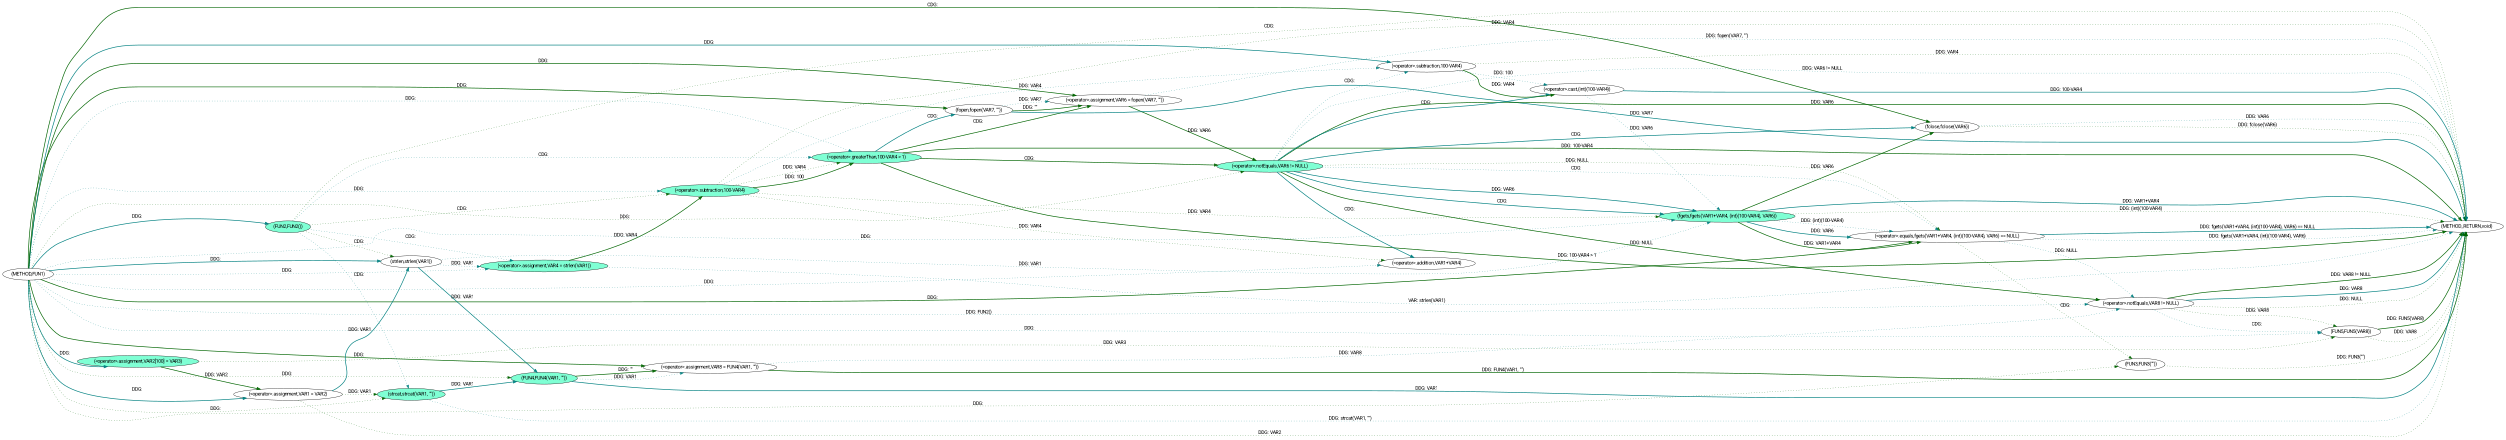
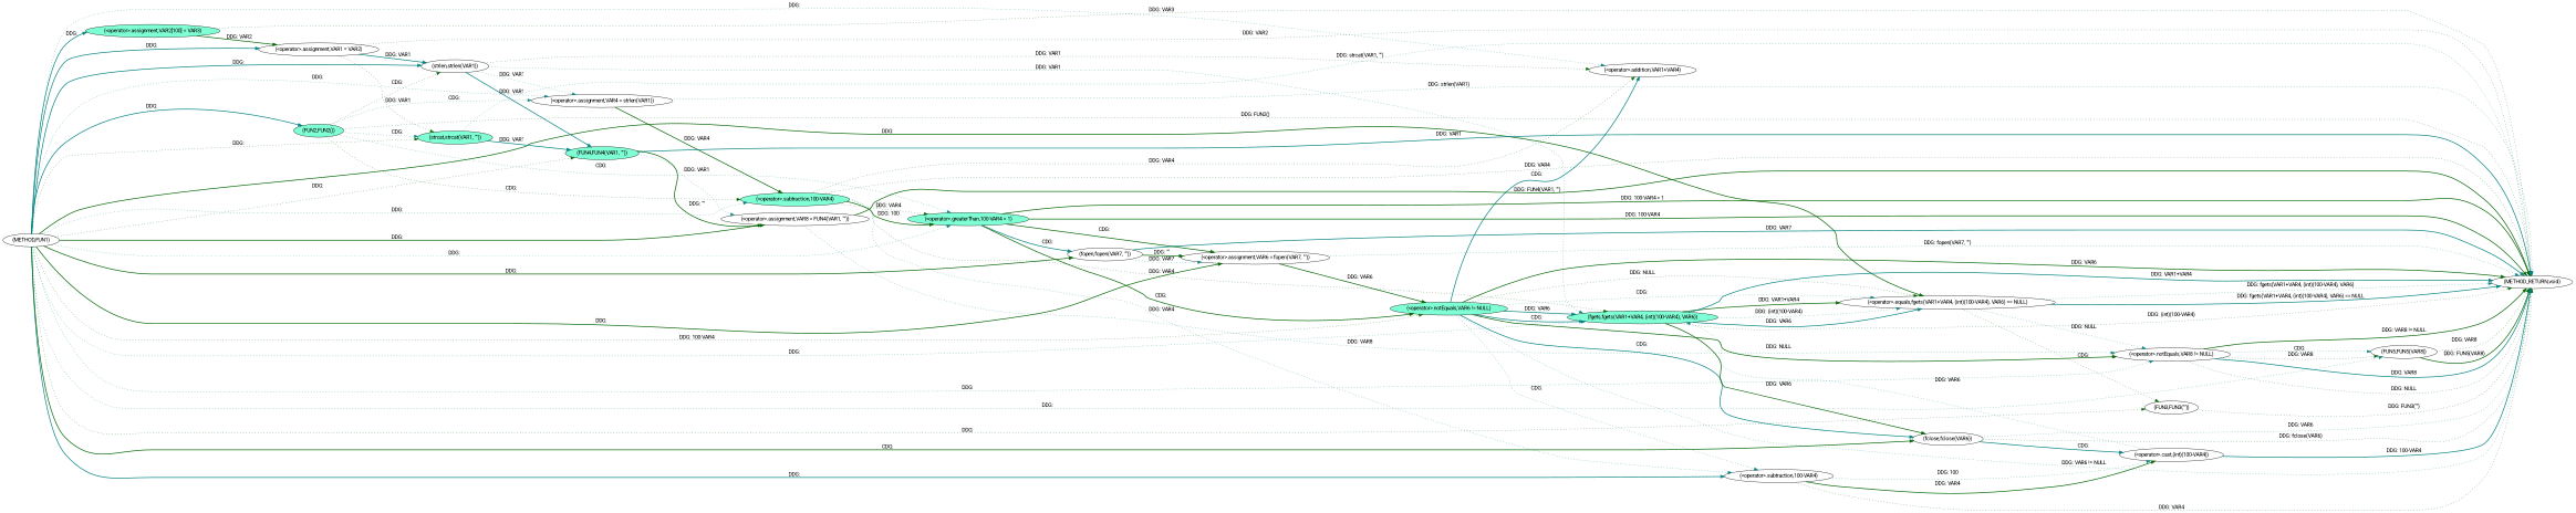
  digraph {
    fontname=Roboto
    rankdir=LR
    node [fillcolor=white fontname=Roboto style=filled]
    edge [color=teal fontname=Roboto style=dotted]
    n1 [label="(METHOD,FUN1)"]
    n2 [fillcolor=aquamarine label="(<operator>.assignment,VAR2[100] = VAR3)"]
    n3 [label="(<operator>.assignment,VAR1 = VAR2)"]
    n4 [fillcolor=aquamarine label="(FUN2,FUN2())"]
-   n5 [fillcolor=aquamarine label="(<operator>.assignment,VAR4 = strlen(VAR1))"]
+   n5 [label="(<operator>.assignment,VAR4 = strlen(VAR1))"]
    n6 [label="(strlen,strlen(VAR1))"]
    n7 [fillcolor=aquamarine label="(<operator>.greaterThan,100-VAR4 > 1)"]
    n8 [fillcolor=aquamarine label="(<operator>.subtraction,100-VAR4)"]
    n9 [label="(<operator>.assignment,VAR6 = fopen(VAR7, \"\"))"]
    n10 [label="(fopen,fopen(VAR7, \"\"))"]
    n11 [fillcolor=aquamarine label="(<operator>.notEquals,VAR6 != NULL)"]
    n12 [label="(<operator>.equals,fgets(VAR1+VAR4, (int)(100-VAR4), VAR6) == NULL)"]
    n13 [fillcolor=aquamarine label="(fgets,fgets(VAR1+VAR4, (int)(100-VAR4), VAR6))"]
    n14 [label="(<operator>.addition,VAR1+VAR4)"]
    n15 [label="(<operator>.subtraction,100-VAR4)"]
    n16 [label="(FUN3,FUN3(\"\"))"]
    n17 [label="(fclose,fclose(VAR6))"]
    n18 [fillcolor=aquamarine label="(strcat,strcat(VAR1, \"\"))"]
    n19 [label="(<operator>.assignment,VAR8 = FUN4(VAR1, \"\"))"]
    n20 [fillcolor=aquamarine label="(FUN4,FUN4(VAR1, \"\"))"]
    n21 [label="(<operator>.notEquals,VAR8 != NULL)"]
    n22 [label="(FUN5,FUN5(VAR8))"]
    n23 [label="(METHOD_RETURN,void)"]
    n24 [label="(<operator>.cast,(int)(100-VAR4))"]
    n1 -> n2 [label="DDG: " style=bold]
    n1 -> n3 [label="DDG: " style=bold]
    n1 -> n4 [label="DDG: " style=bold]
    n1 -> n5 [label="DDG: "]
    n1 -> n6 [label="DDG: " style=bold]
    n1 -> n7 [label="DDG: "]
    n1 -> n8 [label="DDG: "]
    n1 -> n9 [color=darkgreen label="DDG: " style=bold]
    n1 -> n10 [color=darkgreen label="DDG: " style=bold]
-   n1 -> n11 [color=darkgreen label="DDG: "]
+   n1 -> n11 [color=darkgreen label="DDG: 100-VAR4"]
    n1 -> n12 [color=darkgreen label="DDG: " style=bold]
    n1 -> n13 [label="DDG: "]
    n1 -> n14 [label="DDG: "]
    n1 -> n15 [label="DDG: " style=bold]
    n1 -> n16 [color=darkgreen label="DDG: "]
    n1 -> n17 [color=darkgreen label="CDG: " style=bold]
    n1 -> n18 [color=darkgreen label="DDG: "]
    n1 -> n19 [color=darkgreen label="DDG: " style=bold]
    n1 -> n20 [color=darkgreen label="DDG: "]
-   n1 -> n21 [label="DDG: FUN2()"]
+   n1 -> n21 [label="DDG: "]
    n1 -> n22 [label="DDG: "]
    n2 -> n3 [color=darkgreen label="DDG: VAR2" style=bold]
-   n2 -> n22 [color=darkgreen label="DDG: VAR3"]
+   n2 -> n23 [color=darkgreen label="DDG: VAR3"]
    n3 -> n6 [label="DDG: VAR1" style=bold]
    n3 -> n18 [color=darkgreen label="DDG: VAR1"]
    n3 -> n23 [color=darkgreen label="DDG: VAR2"]
    n4 -> n5 [label="CDG: "]
    n4 -> n6 [color=darkgreen label="CDG: "]
    n4 -> n7 [label="CDG: "]
    n4 -> n8 [color=darkgreen label="CDG: "]
    n4 -> n18 [label="CDG: "]
-   n4 -> n23 [color=darkgreen label="CDG: "]
+   n4 -> n23 [color=darkgreen label="DDG: FUN2()"]
    n5 -> n8 [color=darkgreen label="DDG: VAR4" style=bold]
-   n5 -> n23 [label="VAR: strlen(VAR1)"]
+   n5 -> n23 [label="DDG: strlen(VAR1)"]
    n6 -> n5 [label="DDG: VAR1"]
    n6 -> n13 [label="DDG: VAR1"]
+   n6 -> n14 [color=darkgreen label="DDG: VAR1"]
    n6 -> n20 [label="DDG: VAR1" style=bold]
    n7 -> n9 [color=darkgreen label="CDG: " style=bold]
    n7 -> n10 [label="CDG: " style=bold]
    n7 -> n11 [color=darkgreen label="CDG: " style=bold]
    n7 -> n23 [color=darkgreen label="DDG: 100-VAR4 > 1" style=bold]
    n7 -> n23 [color=darkgreen label="DDG: 100-VAR4" style=bold]
    n8 -> n7 [color=darkgreen label="DDG: 100" style=bold]
    n8 -> n7 [color=darkgreen label="DDG: VAR4"]
    n8 -> n13 [color=darkgreen label="DDG: VAR4"]
    n8 -> n14 [color=darkgreen label="DDG: VAR4"]
    n8 -> n15 [label="DDG: VAR4"]
    n8 -> n23 [color=darkgreen label="DDG: VAR4"]
    n9 -> n11 [color=darkgreen label="DDG: VAR6" style=bold]
    n9 -> n23 [label="DDG: fopen(VAR7, \"\")"]
    n10 -> n9 [label="DDG: VAR7"]
    n10 -> n9 [color=darkgreen label="DDG: \"\"" style=bold]
    n10 -> n23 [label="DDG: VAR7" style=bold]
    n11 -> n12 [color=darkgreen label="DDG: NULL"]
    n11 -> n12 [label="CDG: "]
    n11 -> n13 [label="DDG: VAR6" style=bold]
    n11 -> n13 [label="CDG: " style=bold]
    n11 -> n14 [label="CDG: " style=bold]
    n11 -> n15 [label="CDG: "]
    n11 -> n17 [label="CDG: " style=bold]
    n11 -> n21 [color=darkgreen label="DDG: NULL" style=bold]
    n11 -> n23 [label="DDG: VAR6 != NULL"]
    n11 -> n23 [color=darkgreen label="DDG: VAR6" style=bold]
-   n11 -> n24 [label="CDG: " style=bold]
+   n17 -> n24 [label="CDG: " style=bold]
    n12 -> n16 [color=darkgreen label="CDG: "]
    n12 -> n21 [label="DDG: NULL"]
    n12 -> n23 [label="DDG: fgets(VAR1+VAR4, (int)(100-VAR4), VAR6)"]
    n12 -> n23 [label="DDG: fgets(VAR1+VAR4, (int)(100-VAR4), VAR6) == NULL" style=bold]
    n13 -> n12 [color=darkgreen label="DDG: VAR1+VAR4" style=bold]
    n13 -> n12 [label="DDG: (int)(100-VAR4)"]
    n13 -> n12 [label="DDG: VAR6" style=bold]
    n13 -> n17 [color=darkgreen label="DDG: VAR6" style=bold]
    n13 -> n23 [label="DDG: VAR1+VAR4" style=bold]
    n13 -> n23 [color=darkgreen label="DDG: (int)(100-VAR4)"]
    n15 -> n23 [color=darkgreen label="DDG: VAR4"]
    n15 -> n24 [label="DDG: 100"]
    n15 -> n24 [color=darkgreen label="DDG: VAR4" style=bold]
    n16 -> n23 [color=darkgreen label="DDG: FUN3(\"\")"]
    n17 -> n23 [label="DDG: VAR6"]
    n17 -> n23 [color=darkgreen label="DDG: fclose(VAR6)"]
    n18 -> n20 [label="DDG: VAR1" style=bold]
    n18 -> n23 [label="DDG: strcat(VAR1, \"\")"]
    n19 -> n21 [label="DDG: VAR8"]
    n19 -> n23 [color=darkgreen label="DDG: FUN4(VAR1, \"\")" style=bold]
    n20 -> n19 [label="DDG: VAR1"]
    n20 -> n19 [color=darkgreen label="DDG: \"\"" style=bold]
    n20 -> n23 [label="DDG: VAR1" style=bold]
    n21 -> n22 [color=darkgreen label="DDG: VAR8"]
    n21 -> n22 [label="CDG: "]
    n21 -> n23 [label="DDG: VAR8" style=bold]
    n21 -> n23 [color=darkgreen label="DDG: NULL"]
    n21 -> n23 [color=darkgreen label="DDG: VAR8 != NULL" style=bold]
    n22 -> n23 [color=darkgreen label="DDG: FUN5(VAR8)" style=bold]
    n22 -> n23 [color=darkgreen label="DDG: VAR8"]
    n24 -> n13 [label="DDG: VAR6"]
    n24 -> n23 [label="DDG: 100-VAR4" style=bold]
  }
